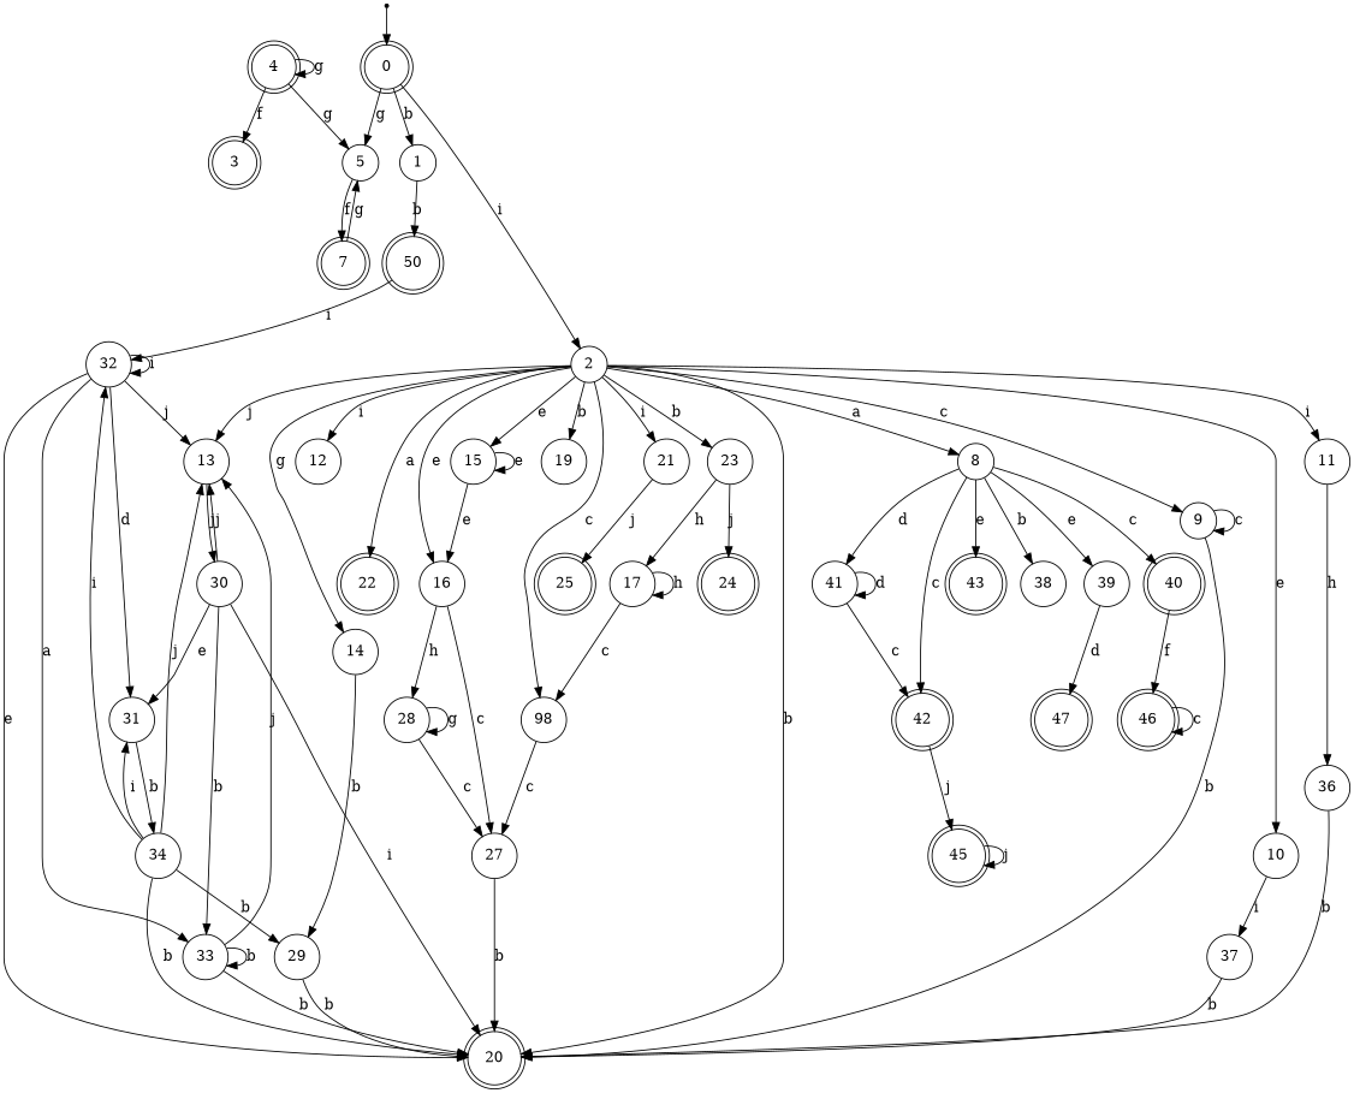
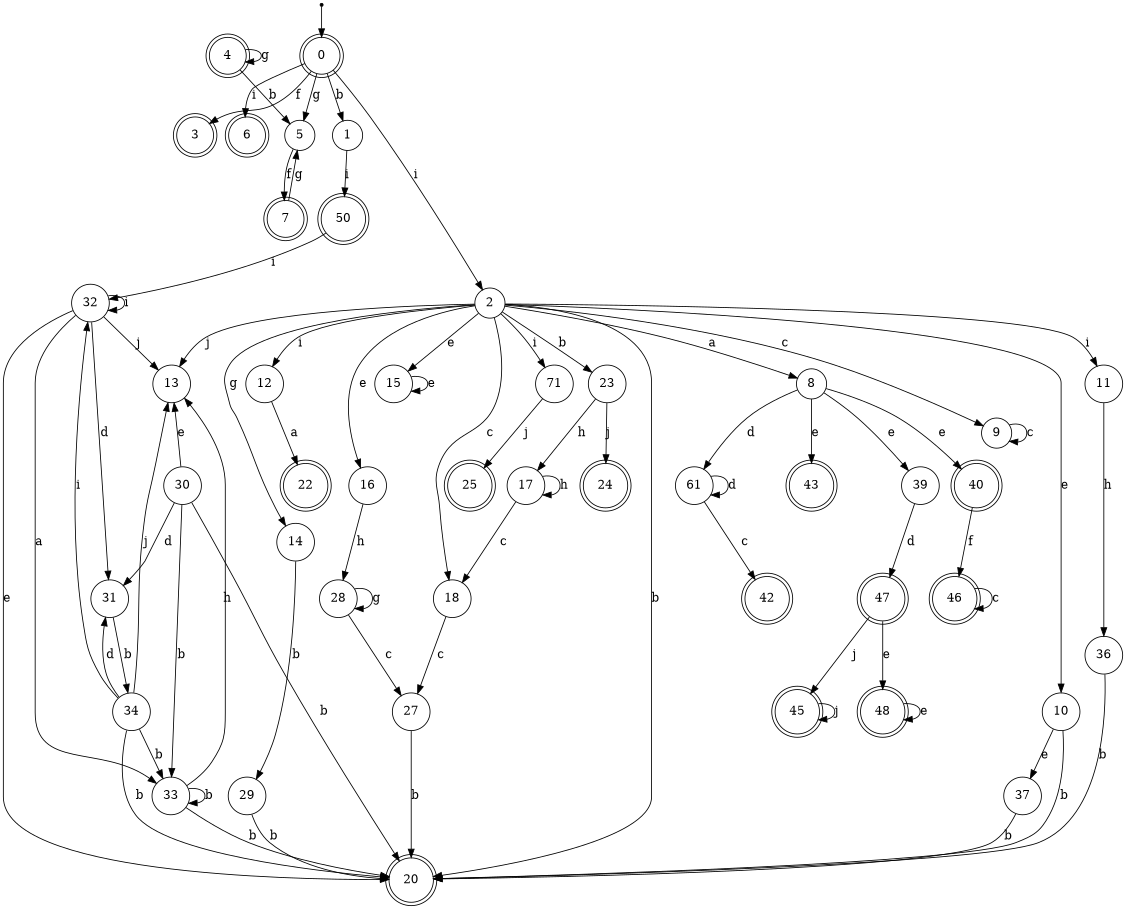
  digraph {
    rankdir=TB
    node [shape=circle]
    dummy0 [shape=point]
    0 [shape=doublecircle]
    1
    2
    3 [shape=doublecircle]
    5
+   6 [shape=doublecircle]
    50 [shape=doublecircle]
    8
    9
    10
    11
    12
    13
    14
    15
    16
-   18 [label=98]
-   19
+   18
    20 [shape=doublecircle]
-   21
+   21 [label=71]
    22 [shape=doublecircle]
    23
    4 [shape=doublecircle]
    7 [shape=doublecircle]
    32
-   38
    39
    40 [shape=doublecircle]
-   41
+   41 [label=61]
    42 [shape=doublecircle]
    43 [shape=doublecircle]
    37
    36
    30
    29
    27
    28
    17
    25 [shape=doublecircle]
    24 [shape=doublecircle]
    47 [shape=doublecircle]
    46 [shape=doublecircle]
    45 [shape=doublecircle]
    31
    33
    34
+   48 [shape=doublecircle]
    dummy0 -> 0
    0 -> 1 [label=b]
    0 -> 2 [label=i]
-   4 -> 3 [label=f]
+   0 -> 3 [label=f]
    0 -> 5 [label=g]
-   1 -> 50 [label=b]
+   0 -> 6 [label=i]
+   1 -> 50 [label=i]
    2 -> 8 [label=a]
    2 -> 9 [label=c]
    2 -> 10 [label=e]
    2 -> 11 [label=i]
    2 -> 12 [label=i]
    2 -> 13 [label=j]
    2 -> 14 [label=g]
    2 -> 15 [label=e]
    2 -> 16 [label=e]
    2 -> 18 [label=c]
-   2 -> 19 [label=b]
    2 -> 20 [label=b]
    2 -> 21 [label=i]
-   2 -> 22 [label=a]
+   12 -> 22 [label=a]
    2 -> 23 [label=b]
    5 -> 7 [label=f]
    50 -> 32 [label=i]
-   8 -> 38 [label=b]
    8 -> 39 [label=e]
-   8 -> 40 [label=c]
+   8 -> 40 [label=e]
    8 -> 41 [label=d]
-   8 -> 42 [label=c]
    8 -> 43 [label=e]
    9 -> 9 [label=c]
-   9 -> 20 [label=b]
-   10 -> 37 [label=i]
+   10 -> 20 [label=b]
+   10 -> 37 [label=e]
    11 -> 36 [label=h]
-   13 -> 30 [label=j]
    14 -> 29 [label=b]
    15 -> 15 [label=e]
-   15 -> 16 [label=e]
-   16 -> 27 [label=c]
    16 -> 28 [label=h]
    18 -> 27 [label=c]
    21 -> 25 [label=j]
    23 -> 17 [label=h]
    23 -> 24 [label=j]
-   4 -> 5 [label=g]
+   4 -> 5 [label=b]
    4 -> 4 [label=g]
    7 -> 5 [label=g]
    32 -> 13 [label=j]
    32 -> 20 [label=e]
    32 -> 32 [label=i]
    32 -> 31 [label=d]
    32 -> 33 [label=a]
    39 -> 47 [label=d]
    40 -> 46 [label=f]
    41 -> 41 [label=d]
    41 -> 42 [label=c]
-   42 -> 45 [label=j]
+   47 -> 45 [label=j]
    37 -> 20 [label=b]
    36 -> 20 [label=b]
-   30 -> 13 [label=j]
-   30 -> 20 [label=i]
-   30 -> 31 [label=e]
+   30 -> 13 [label=e]
+   30 -> 20 [label=b]
+   30 -> 31 [label=d]
    30 -> 33 [label=b]
    29 -> 20 [label=b]
    27 -> 20 [label=b]
    28 -> 27 [label=c]
    28 -> 28 [label=g]
    17 -> 18 [label=c]
    17 -> 17 [label=h]
+   47 -> 48 [label=e]
    46 -> 46 [label=c]
    45 -> 45 [label=j]
    31 -> 34 [label=b]
-   33 -> 13 [label=j]
+   33 -> 13 [label=h]
    33 -> 20 [label=b]
    33 -> 33 [label=b]
    34 -> 13 [label=j]
    34 -> 20 [label=b]
    34 -> 32 [label=i]
-   34 -> 31 [label=i]
-   34 -> 29 [label=b]
+   34 -> 31 [label=d]
+   34 -> 33 [label=b]
+   48 -> 48 [label=e]
  }
